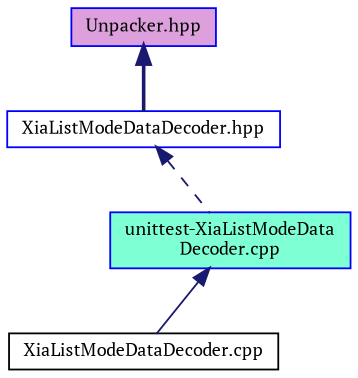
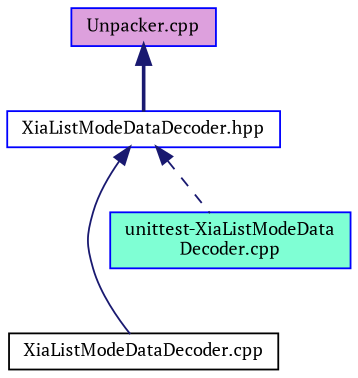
  digraph {
    fontname="PT Serif"
    node [color=blue fillcolor=white fontname="PT Serif" fontsize=10 shape=record style=filled]
    edge [color=midnightblue dir=back fontname="PT Serif" fontsize=10 labelfontname=Helvetica labelfontsize=10]
    n1 [fontcolor=black height=0.2 label="XiaListModeDataDecoder.hpp" width=0.4]
    n2 [color=black height=0.2 label="XiaListModeDataDecoder.cpp" width=0.4]
    n3 [fillcolor=aquamarine height=0.2 label="unittest-XiaListModeData\lDecoder.cpp" width=0.4]
-   n4 [fillcolor=plum height=0.2 label="Unpacker.hpp" width=0.4]
-   n3 -> n2 [style=solid]
+   n4 [fillcolor=plum height=0.2 label="Unpacker.cpp" width=0.4]
+   n1 -> n2 [style=solid]
    n1 -> n3 [style=dashed]
    n4 -> n1 [style=bold]
  }
